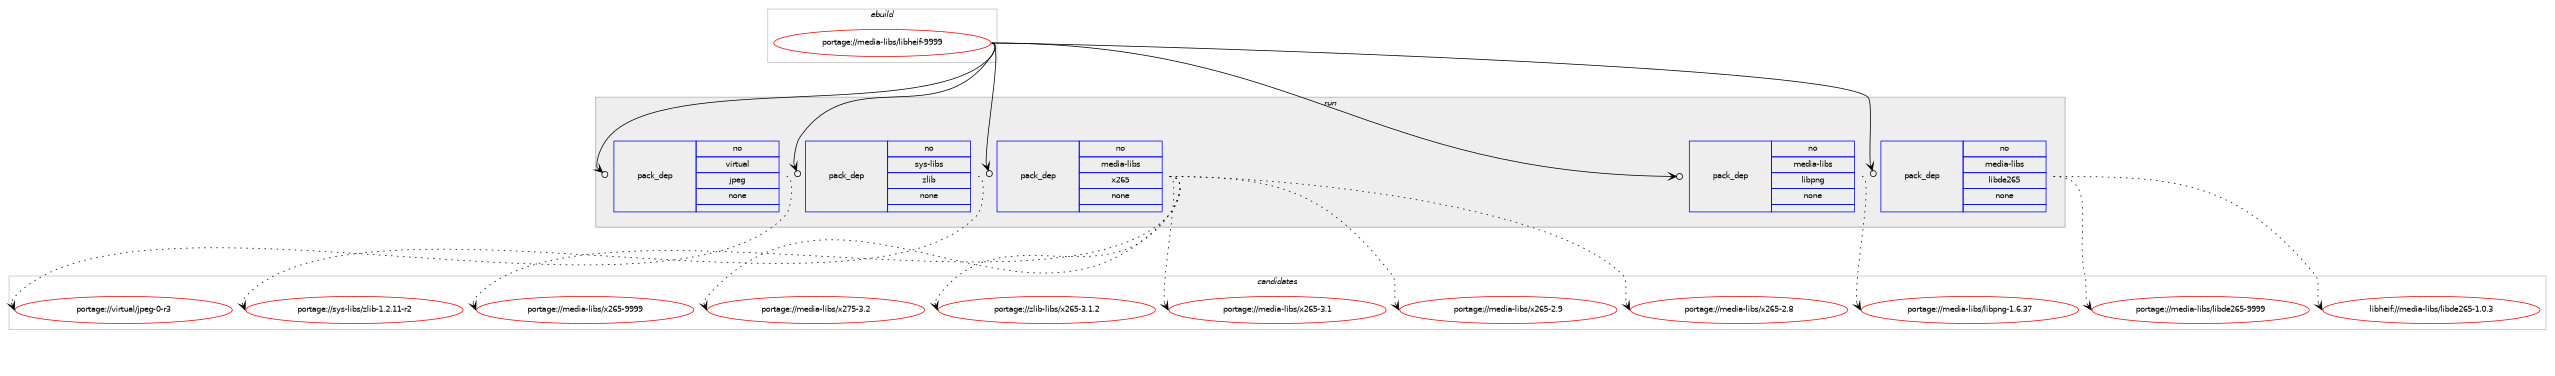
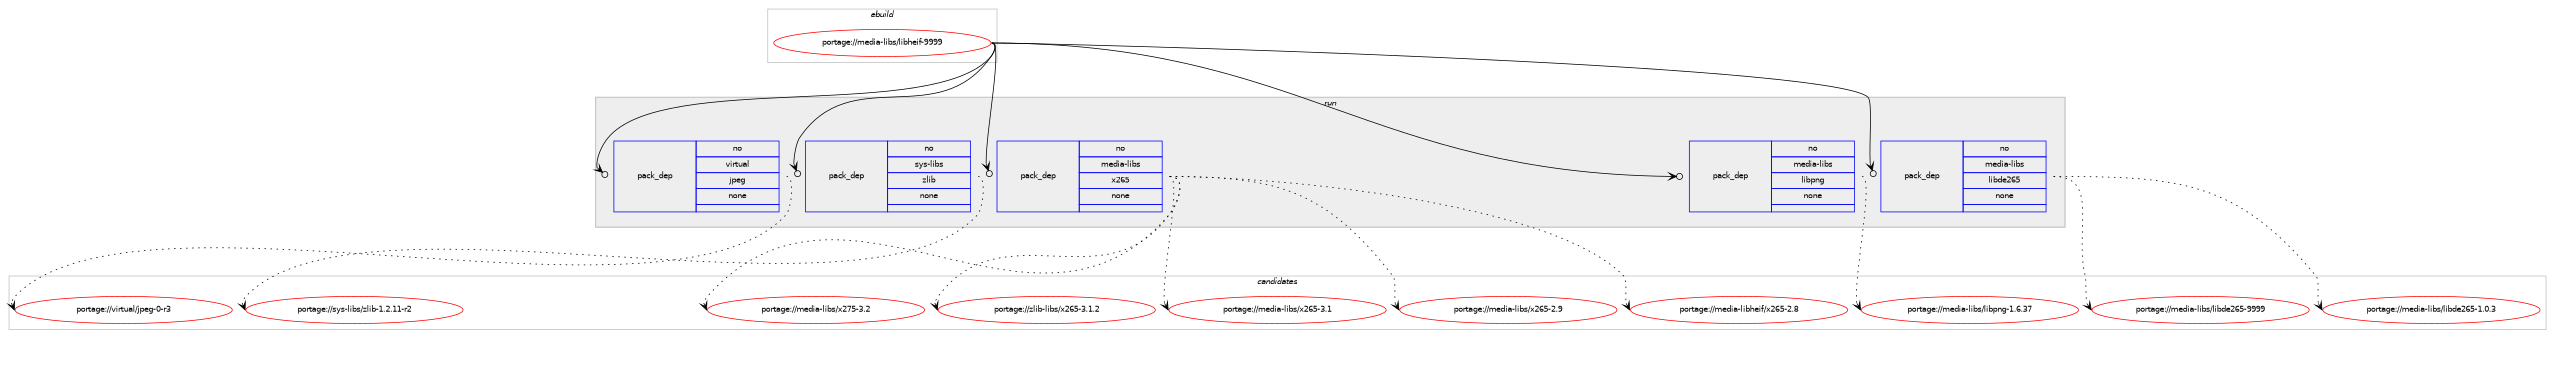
  digraph {
    compound=true
    concentrate=true
    fontname=Helvetica
    fontsize=10
    newrank=true
    rankdir=TB
    ranksep=1.5
    node [color=red fontname=Helvetica fontsize=10]
    edge [arrowhead=vee headport=w style=dotted tailport=e weight=100]
    n1 [label="portage://media-libs/libheif-9999" width=4]
    n2 [color=blue label=<<TABLE BORDER="0" CELLBORDER="1" CELLSPACING="0" CELLPADDING="4" WIDTH="220"><TR><TD ROWSPAN="6" CELLPADDING="30">pack_dep</TD></TR><TR><TD WIDTH="110">no</TD></TR><TR><TD>media-libs</TD></TR><TR><TD>libde265</TD></TR><TR><TD>none</TD></TR><TR><TD></TD></TR></TABLE>> shape=none]
    n3 [color=blue label=<<TABLE BORDER="0" CELLBORDER="1" CELLSPACING="0" CELLPADDING="4" WIDTH="220"><TR><TD ROWSPAN="6" CELLPADDING="30">pack_dep</TD></TR><TR><TD WIDTH="110">no</TD></TR><TR><TD>media-libs</TD></TR><TR><TD>libpng</TD></TR><TR><TD>none</TD></TR><TR><TD></TD></TR></TABLE>> shape=none]
    n4 [color=blue label=<<TABLE BORDER="0" CELLBORDER="1" CELLSPACING="0" CELLPADDING="4" WIDTH="220"><TR><TD ROWSPAN="6" CELLPADDING="30">pack_dep</TD></TR><TR><TD WIDTH="110">no</TD></TR><TR><TD>media-libs</TD></TR><TR><TD>x265</TD></TR><TR><TD>none</TD></TR><TR><TD></TD></TR></TABLE>> shape=none]
    n5 [color=blue label=<<TABLE BORDER="0" CELLBORDER="1" CELLSPACING="0" CELLPADDING="4" WIDTH="220"><TR><TD ROWSPAN="6" CELLPADDING="30">pack_dep</TD></TR><TR><TD WIDTH="110">no</TD></TR><TR><TD>sys-libs</TD></TR><TR><TD>zlib</TD></TR><TR><TD>none</TD></TR><TR><TD></TD></TR></TABLE>> shape=none]
    n6 [color=blue label=<<TABLE BORDER="0" CELLBORDER="1" CELLSPACING="0" CELLPADDING="4" WIDTH="220"><TR><TD ROWSPAN="6" CELLPADDING="30">pack_dep</TD></TR><TR><TD WIDTH="110">no</TD></TR><TR><TD>virtual</TD></TR><TR><TD>jpeg</TD></TR><TR><TD>none</TD></TR><TR><TD></TD></TR></TABLE>> shape=none]
-   n7 [label="libheif://media-libs/libde265-1.0.3" width=4]
+   n7 [label="portage://media-libs/libde265-1.0.3" width=4]
    n8 [label="portage://media-libs/libde265-9999" width=4]
    n9 [label="portage://media-libs/libpng-1.6.37" width=4]
-   n10 [label="portage://media-libs/x265-2.8" width=4]
+   n10 [label="portage://media-libheif/x265-2.8" width=4]
    n11 [label="portage://media-libs/x265-2.9" width=4]
    n12 [label="portage://media-libs/x265-3.1" width=4]
    n13 [label="portage://zlib-libs/x265-3.1.2" width=4]
    n14 [label="portage://media-libs/x275-3.2" width=4]
-   n15 [label="portage://media-libs/x265-9999" width=4]
    n16 [label="portage://sys-libs/zlib-1.2.11-r2" width=4]
    n17 [label="portage://virtual/jpeg-0-r3" width=4]
    subgraph cluster_1 {
      color=gray
      label=<<i>ebuild</i>>
      rank=same
      n1
    }
    subgraph cluster_2 {
      color=gray
      label=<<i>dependencies</i>>
      subgraph cluster_3 {
        color=gray
        fillcolor="#eeeeee"
        label=<<i>compile</i>>
        style=filled
      }
      subgraph cluster_4 {
        color=gray
        fillcolor="#eeeeee"
        label=<<i>compile and run</i>>
        style=filled
        subgraph sub_5 {
          color=gray
          fillcolor="#eeeeee"
          label=<<i>compile and run</i>>
          style=filled
          n2
        }
        subgraph sub_6 {
          color=gray
          fillcolor="#eeeeee"
          label=<<i>compile and run</i>>
          style=filled
          n3
        }
        subgraph sub_7 {
          color=gray
          fillcolor="#eeeeee"
          label=<<i>compile and run</i>>
          style=filled
          n4
        }
        subgraph sub_8 {
          color=gray
          fillcolor="#eeeeee"
          label=<<i>compile and run</i>>
          style=filled
          n5
        }
        subgraph sub_9 {
          color=gray
          fillcolor="#eeeeee"
          label=<<i>compile and run</i>>
          style=filled
          n6
        }
      }
      subgraph cluster_10 {
        color=gray
        fillcolor="#eeeeee"
        label=<<i>run</i>>
        style=filled
      }
    }
    subgraph cluster_11 {
      color=gray
      label=<<i>candidates</i>>
      rank=same
      subgraph sub_12 {
        color=black
        label=<<i>candidates</i>>
        nodesep=1
        rank=same
        n7
        n8
      }
      subgraph sub_13 {
        color=black
        label=<<i>candidates</i>>
        nodesep=1
        rank=same
        n9
      }
      subgraph sub_14 {
        color=black
        label=<<i>candidates</i>>
        nodesep=1
        rank=same
        n10
        n11
        n12
        n13
        n14
-       n15
      }
      subgraph sub_15 {
        color=black
        label=<<i>candidates</i>>
        nodesep=1
        rank=same
        n16
      }
      subgraph sub_16 {
        color=black
        label=<<i>candidates</i>>
        nodesep=1
        rank=same
        n17
      }
    }
    n1 -> n2 [arrowhead=odotvee style=solid weight=20]
    n1 -> n3 [arrowhead=odotvee style=solid weight=20]
    n1 -> n4 [arrowhead=odotvee style=solid weight=20]
    n1 -> n5 [arrowhead=odotvee style=solid weight=20]
    n1 -> n6 [arrowhead=odotvee style=solid weight=20]
    n2 -> n7
    n2 -> n8
    n3 -> n9
    n4 -> n10
    n4 -> n11
    n4 -> n12
    n4 -> n13
    n4 -> n14
-   n4 -> n15
    n5 -> n16
    n6 -> n17
  }
